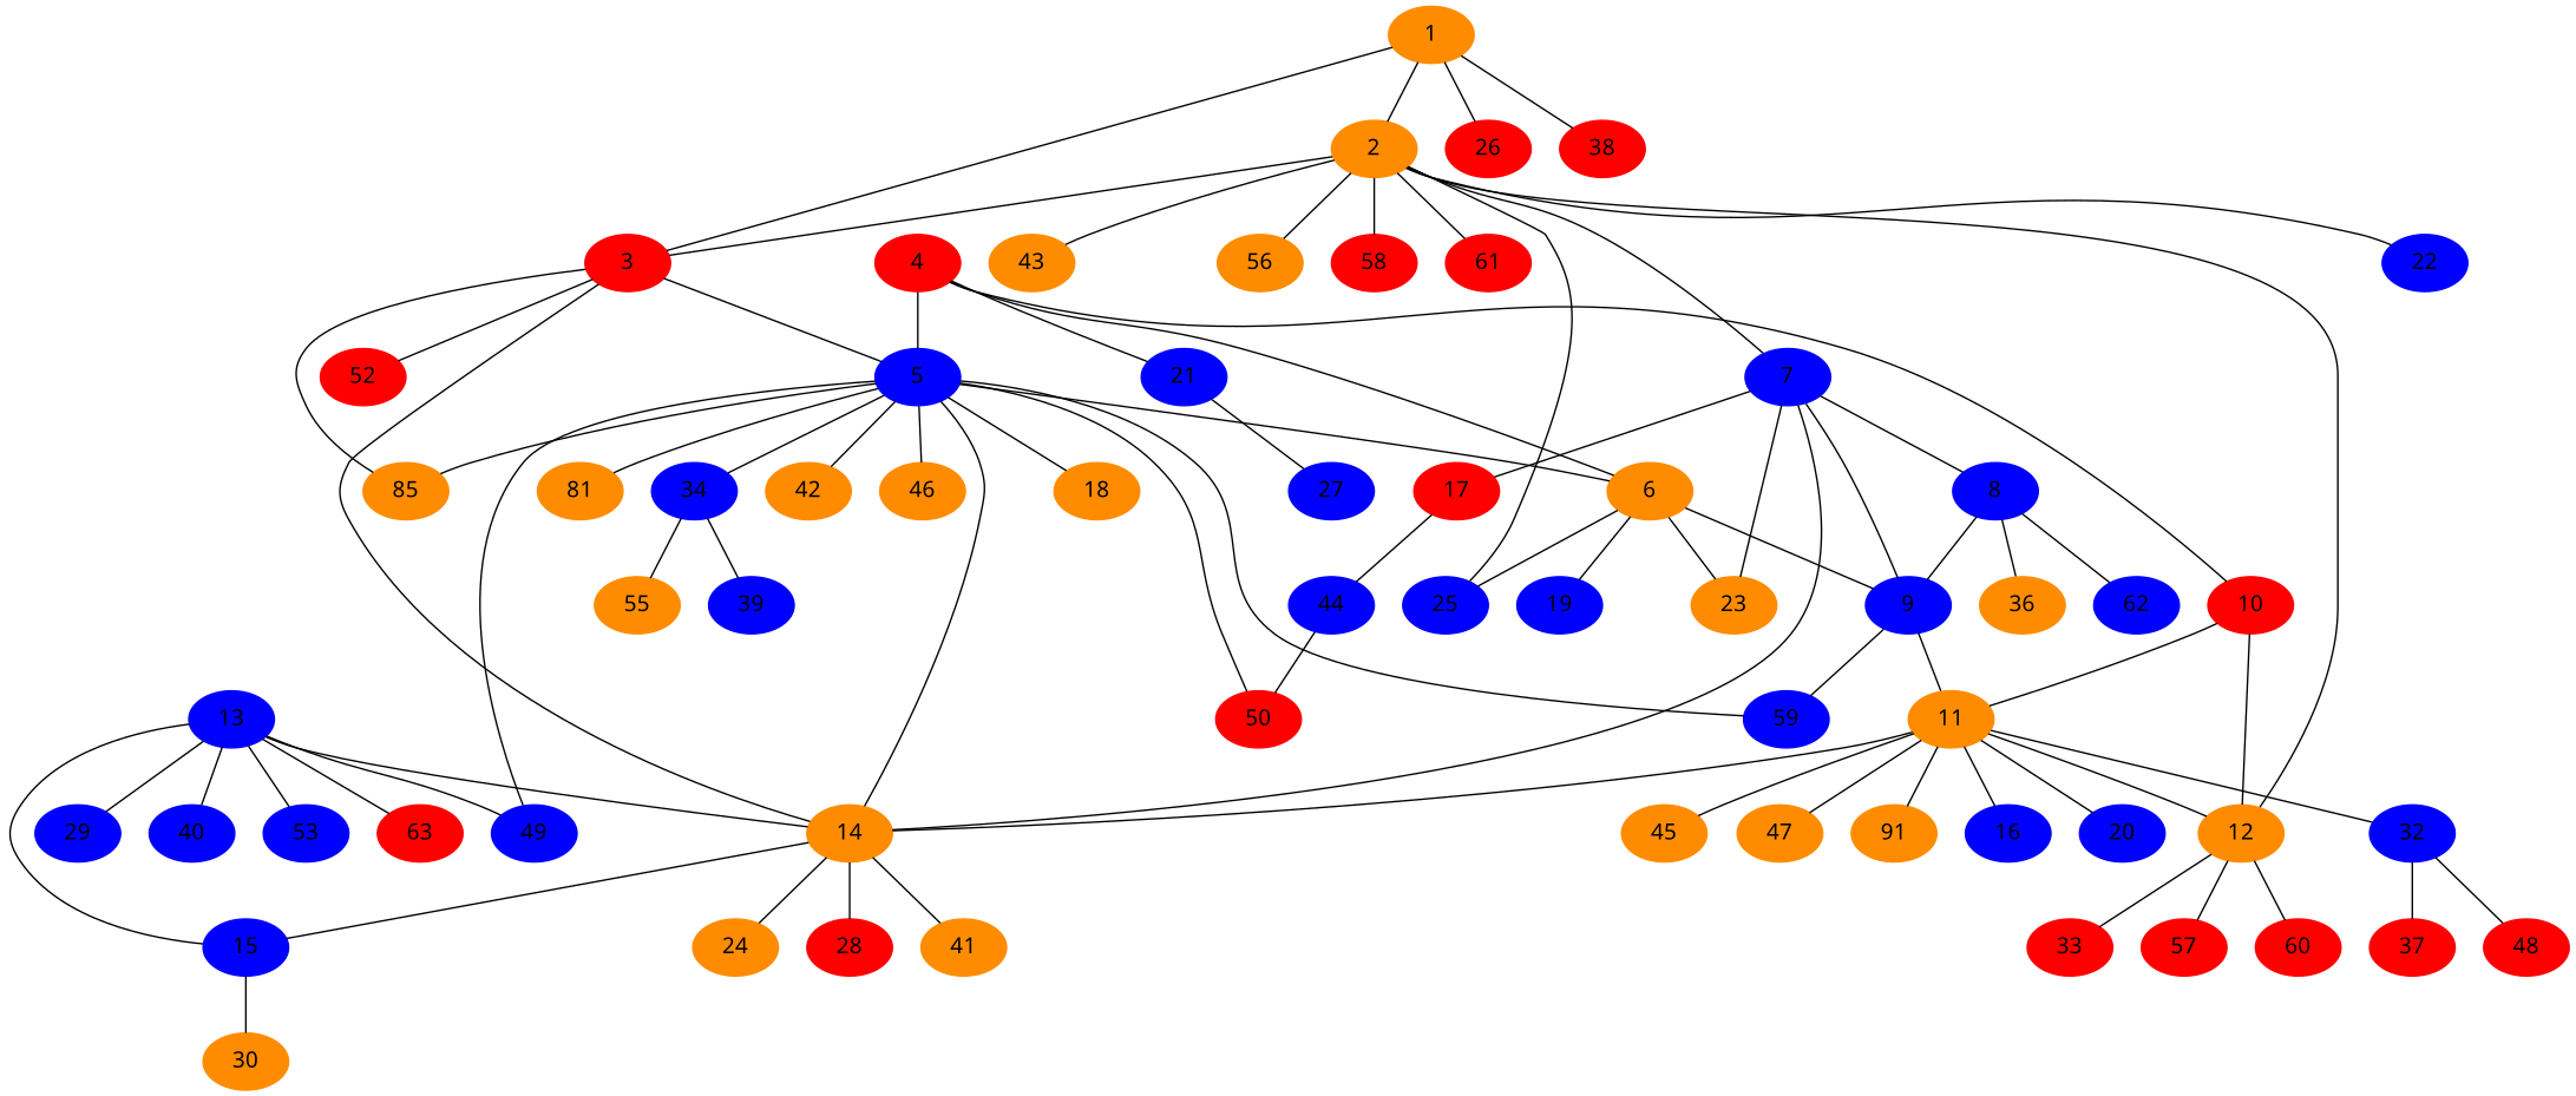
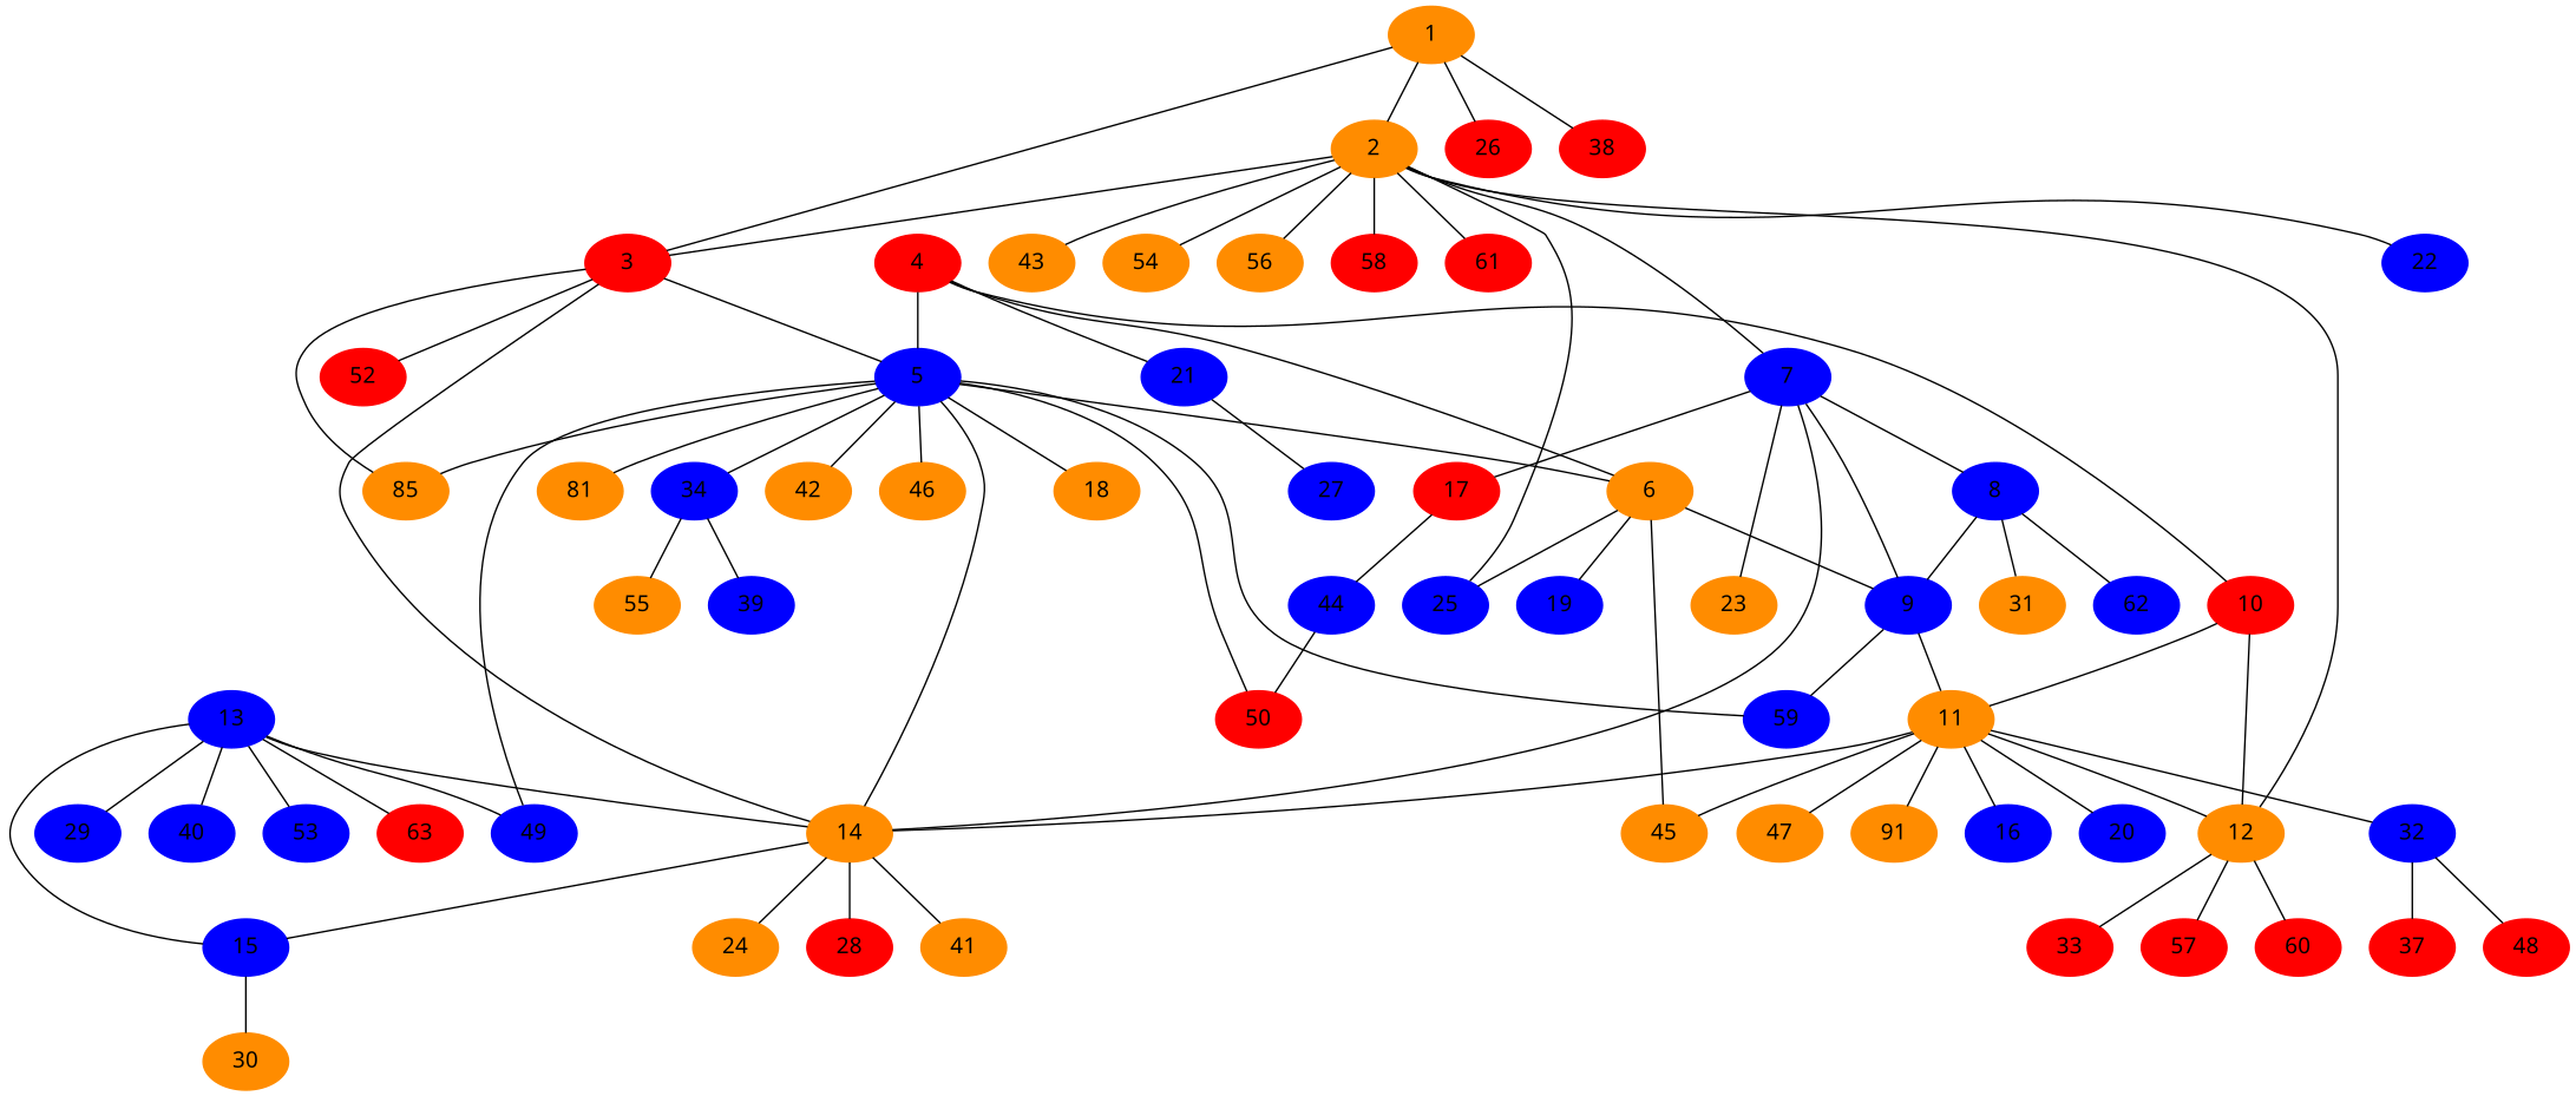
  graph {
    fontname="Noto Sans"
    node [color=darkorange fontname="Noto Sans" style=filled]
    edge [fontname="Noto Sans"]
    1
    2
    3 [color=red]
    26 [color=red]
    38 [color=red]
    7 [color=blue]
    12
    22 [color=blue]
    25 [color=blue]
    43
+   54
    56
    58 [color=red]
    61 [color=red]
    5 [color=blue]
    14
    n17 [label=85]
    52 [color=red]
    9 [color=blue]
    8 [color=blue]
    17 [color=red]
    23
    33 [color=red]
    57 [color=red]
    60 [color=red]
    6
    18
    n28 [label=81]
    34 [color=blue]
    42
    46
    49 [color=blue]
    50 [color=red]
    59 [color=blue]
    15 [color=blue]
    24
    28 [color=red]
    41
    4 [color=red]
    10 [color=red]
    21 [color=blue]
    19 [color=blue]
    45
    11
    27 [color=blue]
    39 [color=blue]
    55
-   36
+   36 [label=31]
    62 [color=blue]
    44 [color=blue]
    16 [color=blue]
    20 [color=blue]
    32 [color=blue]
    47
    n55 [label=91]
    37 [color=red]
    48 [color=red]
    13 [color=blue]
    29 [color=blue]
    40 [color=blue]
    53 [color=blue]
    63 [color=red]
    30
    1 -- 2
    1 -- 3
    1 -- 26
    1 -- 38
    2 -- 3
    2 -- 7
    2 -- 12
    2 -- 22
    2 -- 25
    2 -- 43
+   2 -- 54
    2 -- 56
    2 -- 58
    2 -- 61
    3 -- 5
    3 -- 14
    3 -- n17
    3 -- 52
    7 -- 14
    7 -- 9
    7 -- 8
    7 -- 17
    7 -- 23
    12 -- 33
    12 -- 57
    12 -- 60
    5 -- 14
    5 -- n17
    5 -- 6
    5 -- 18
    5 -- n28
    5 -- 34
    5 -- 42
    5 -- 46
    5 -- 49
    5 -- 50
    5 -- 59
    14 -- 15
    14 -- 24
    14 -- 28
    14 -- 41
    9 -- 59
    9 -- 11
    8 -- 9
    8 -- 36
    8 -- 62
    17 -- 44
    6 -- 25
    6 -- 9
    6 -- 19
-   6 -- 23
+   6 -- 45
    34 -- 39
    34 -- 55
    15 -- 30
    4 -- 5
    4 -- 6
    4 -- 10
    4 -- 21
    10 -- 12
    10 -- 11
    21 -- 27
    11 -- 12
    11 -- 14
    11 -- 45
    11 -- 16
    11 -- 20
    11 -- 32
    11 -- 47
    11 -- n55
    44 -- 50
    32 -- 37
    32 -- 48
    13 -- 14
    13 -- 49
    13 -- 15
    13 -- 29
    13 -- 40
    13 -- 53
    13 -- 63
  }
